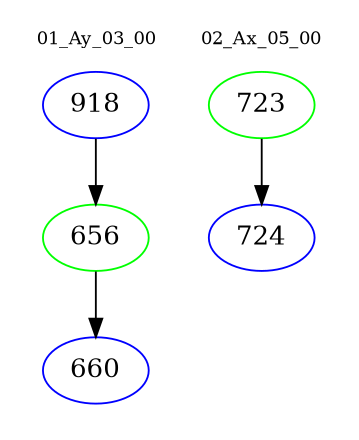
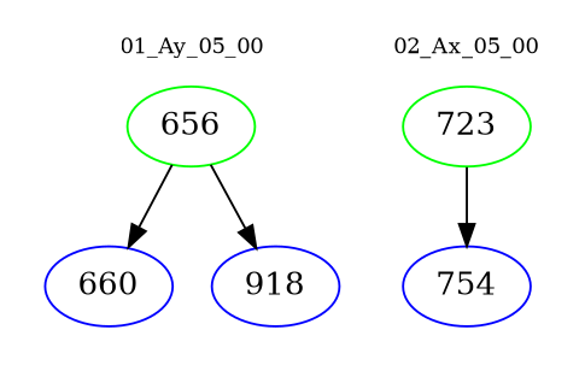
  digraph {
    node [color=blue]
    edge [color=black]
    n1 [color=green label=656]
    n2 [label=660]
    n3 [label=918]
    n4 [color=green label=723]
-   n5 [label=724]
+   n5 [label=754]
    subgraph cluster_1 {
      color=white
      fontsize=10
-     label="01_Ay_03_00"
+     label="01_Ay_05_00"
      n1
      n2
      n3
    }
    subgraph cluster_2 {
      color=white
      fontsize=10
      label="02_Ax_05_00"
      n4
      n5
    }
    n1 -> n2
-   n3 -> n1
+   n1 -> n3
    n4 -> n5
  }
